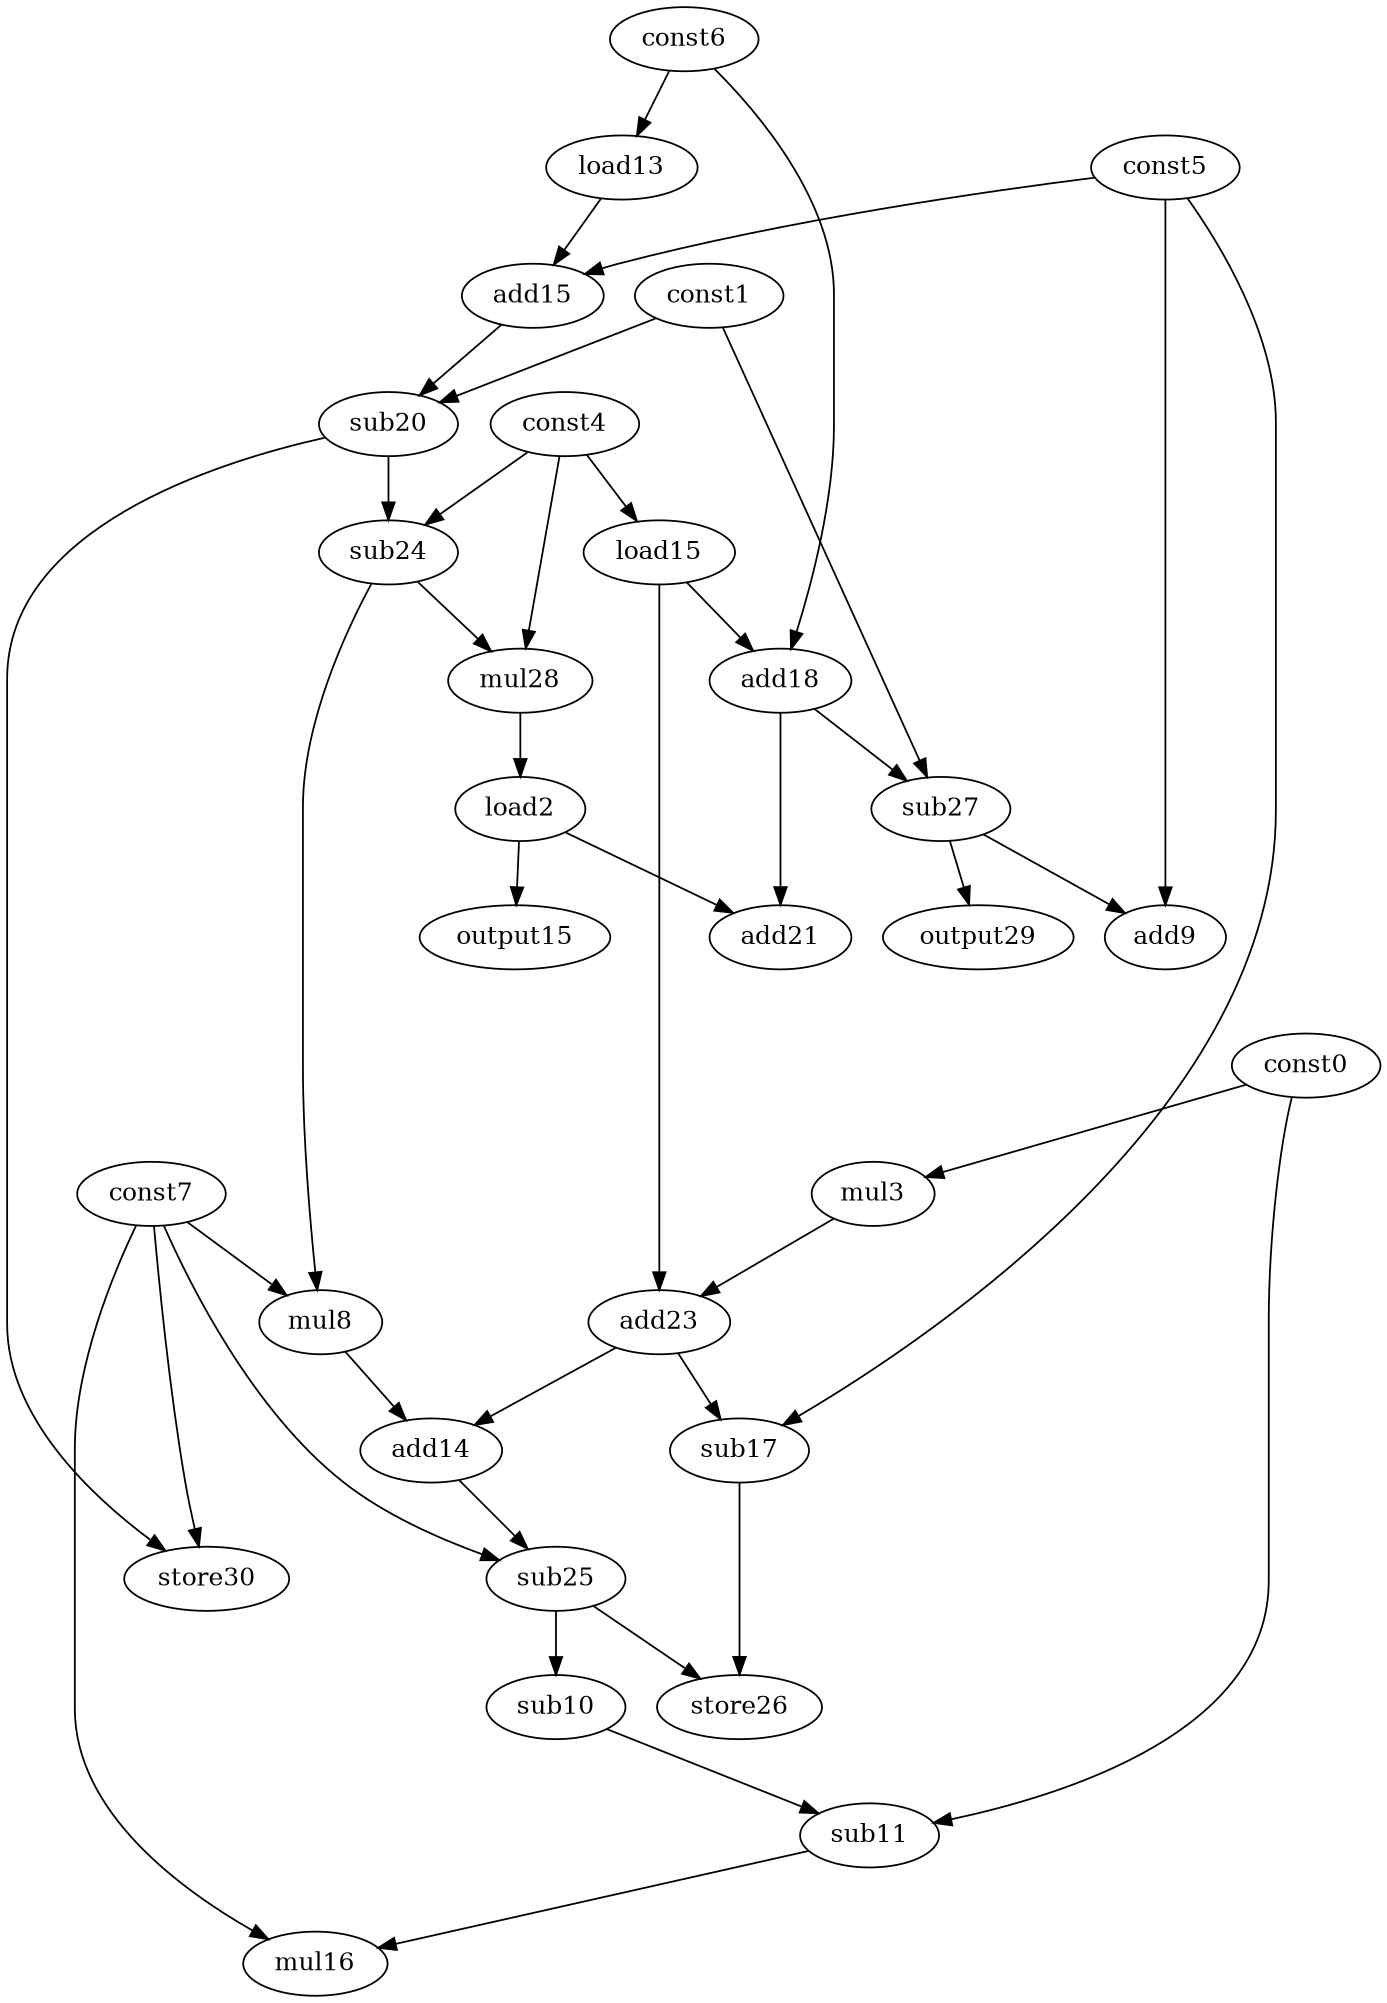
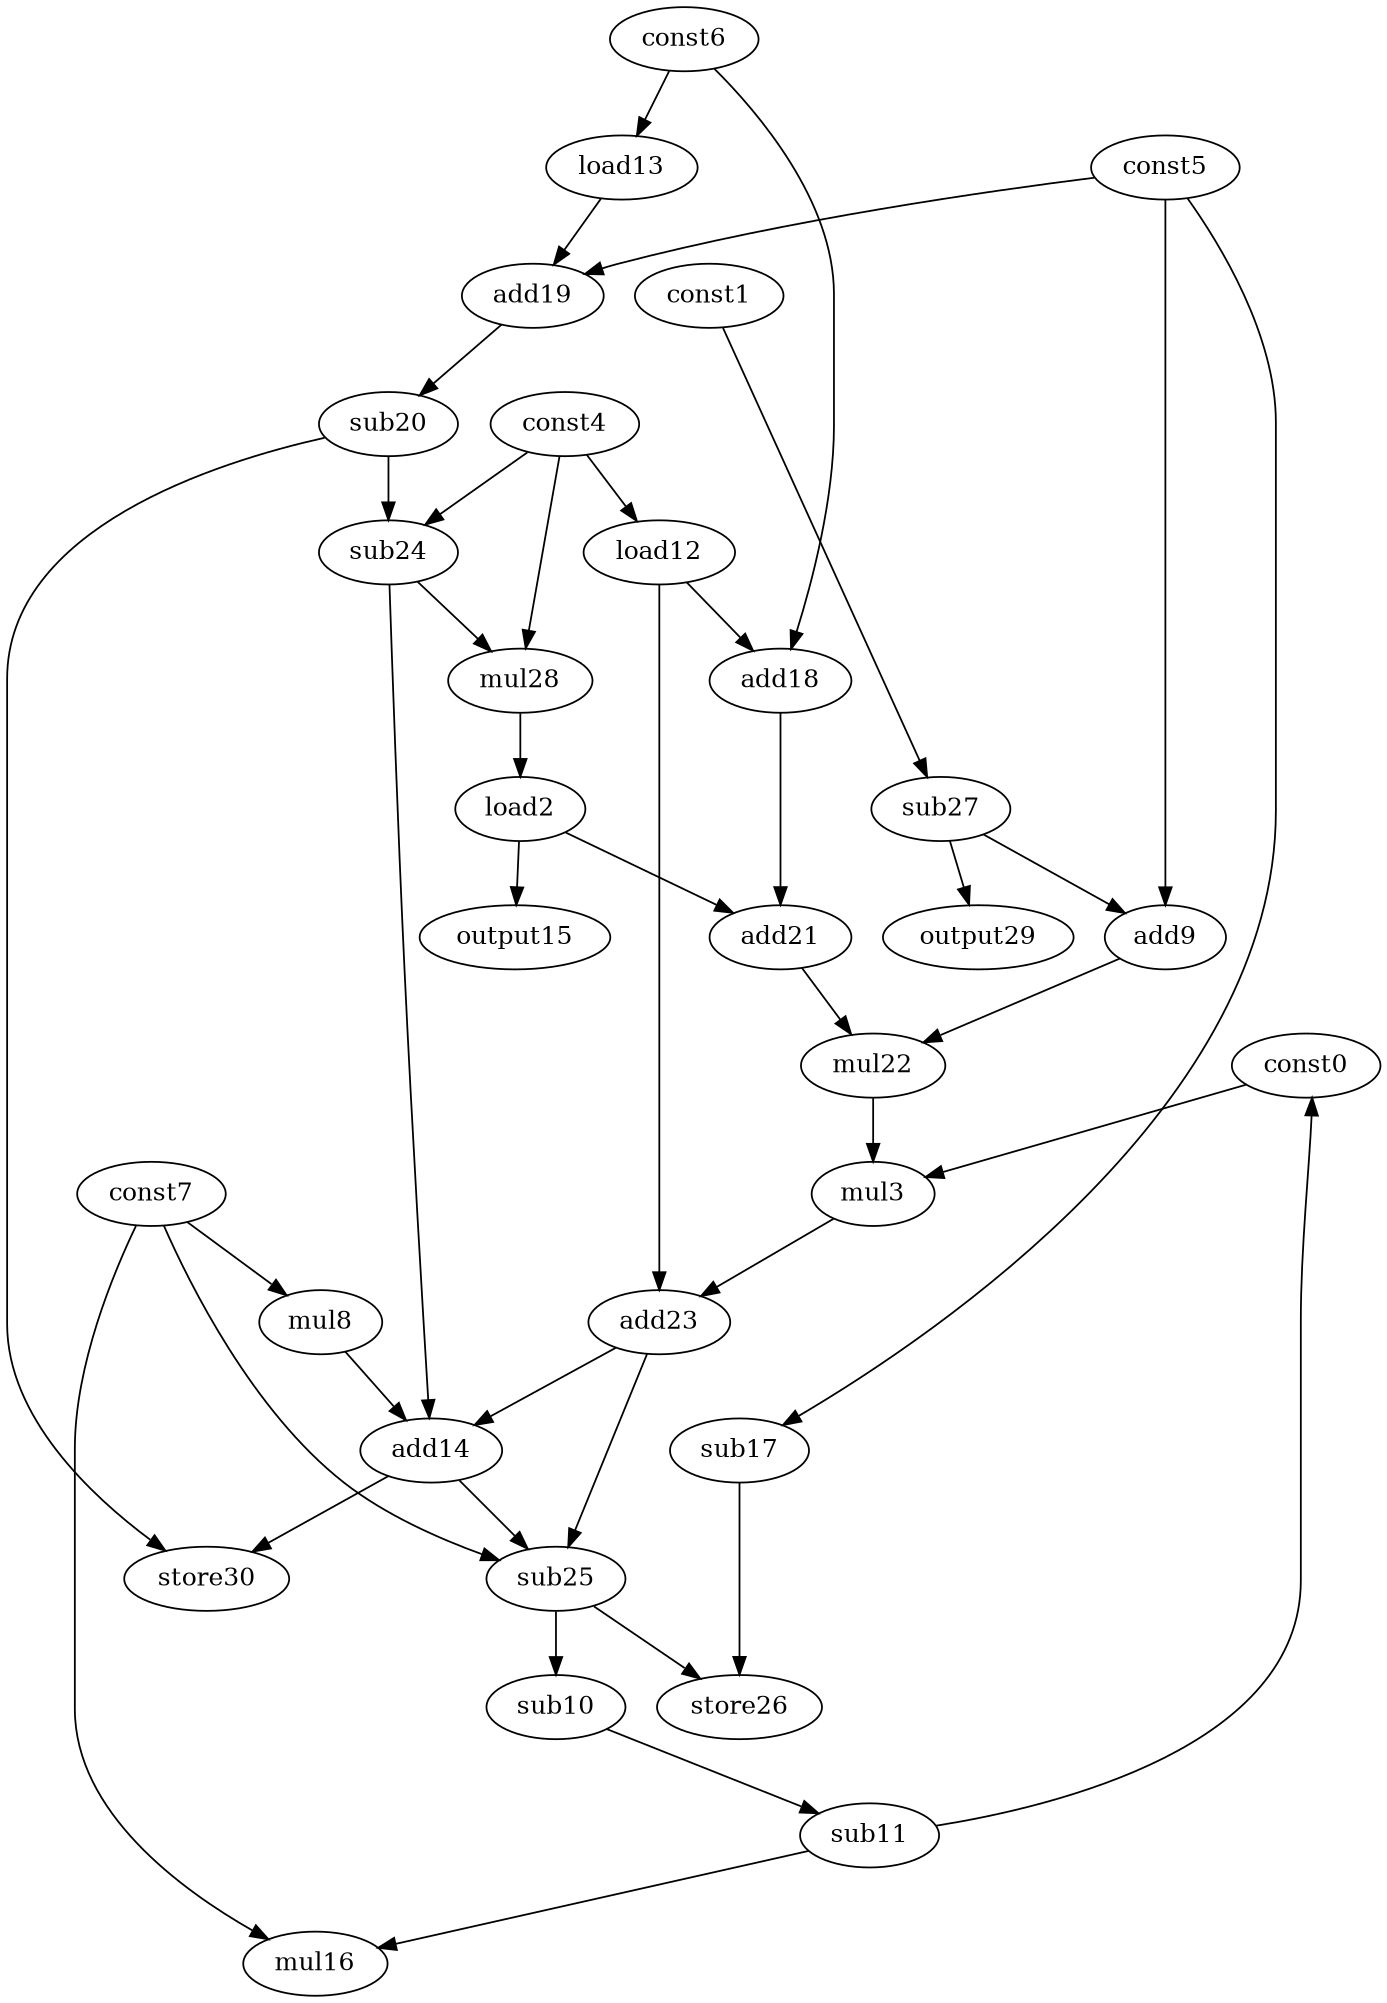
  digraph {
    node [opcode=sub]
    edge [operand=0]
    const0 [opcode=const]
    mul3 [opcode=mul]
    sub11
    add23 [opcode=add]
    sub10
    n6 [label=mul16 opcode=store]
    const1 [opcode=const]
    sub20
    sub27
    sub24
    store30 [opcode=store]
    add9 [opcode=add]
    output29 [opcode=output]
    load2 [opcode=load]
    output15 [opcode=output]
    add21 [opcode=add]
+   mul22 [opcode=mul]
    sub17
    add14 [opcode=add]
    const4 [opcode=const]
-   load12 [opcode=load label=load15]
+   load12 [opcode=load]
    n22 [label=mul28 opcode=add]
    add18 [opcode=add]
    mul8 [opcode=mul]
    const5 [opcode=const]
-   add19 [opcode=add label=add15]
+   add19 [opcode=add]
    store26 [opcode=store]
    const6 [opcode=const]
    load13 [opcode=load]
    const7 [opcode=const]
    sub25
    const0 -> mul3
-   const0 -> sub11
+   sub11 -> const0
    mul3 -> add23
    sub11 -> n6
-   add23 -> sub17 [operand=1]
+   add23 -> sub25 [operand=1]
    add23 -> add14 [operand=1]
    sub10 -> sub11 [operand=1]
-   const1 -> sub20
    const1 -> sub27
    sub20 -> sub24 [operand=1]
    sub20 -> store30
    sub27 -> add9
    sub27 -> output29
    sub24 -> n22
-   sub24 -> mul8
+   sub24 -> add14
+   add9 -> mul22
    load2 -> output15
    load2 -> add21 [operand=1]
+   add21 -> mul22 [operand=1]
+   mul22 -> mul3 [operand=1]
    sub17 -> store26
    add14 -> sub25
    const4 -> sub24
    const4 -> load12
    const4 -> n22 [operand=1]
    load12 -> add23 [operand=1]
    load12 -> add18
    n22 -> load2
-   add18 -> sub27 [operand=1]
    add18 -> add21
    mul8 -> add14
    const5 -> add9 [operand=1]
    const5 -> sub17
    const5 -> add19
    add19 -> sub20 [operand=1]
    const6 -> add18 [operand=1]
    const6 -> load13
    load13 -> add19 [operand=1]
    const7 -> n6 [operand=1]
-   const7 -> store30 [operand=1]
+   add14 -> store30 [operand=1]
    const7 -> mul8 [operand=1]
    const7 -> sub25 [operand=1]
    sub25 -> sub10 [operand=1]
    sub25 -> store26 [operand=1]
  }
